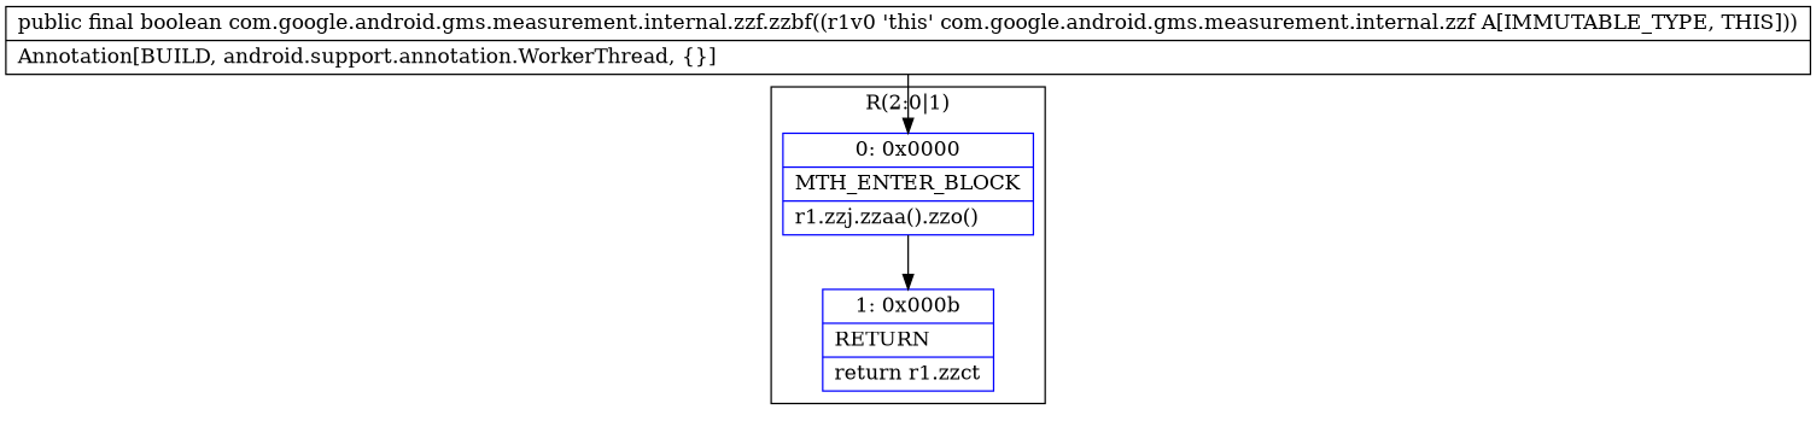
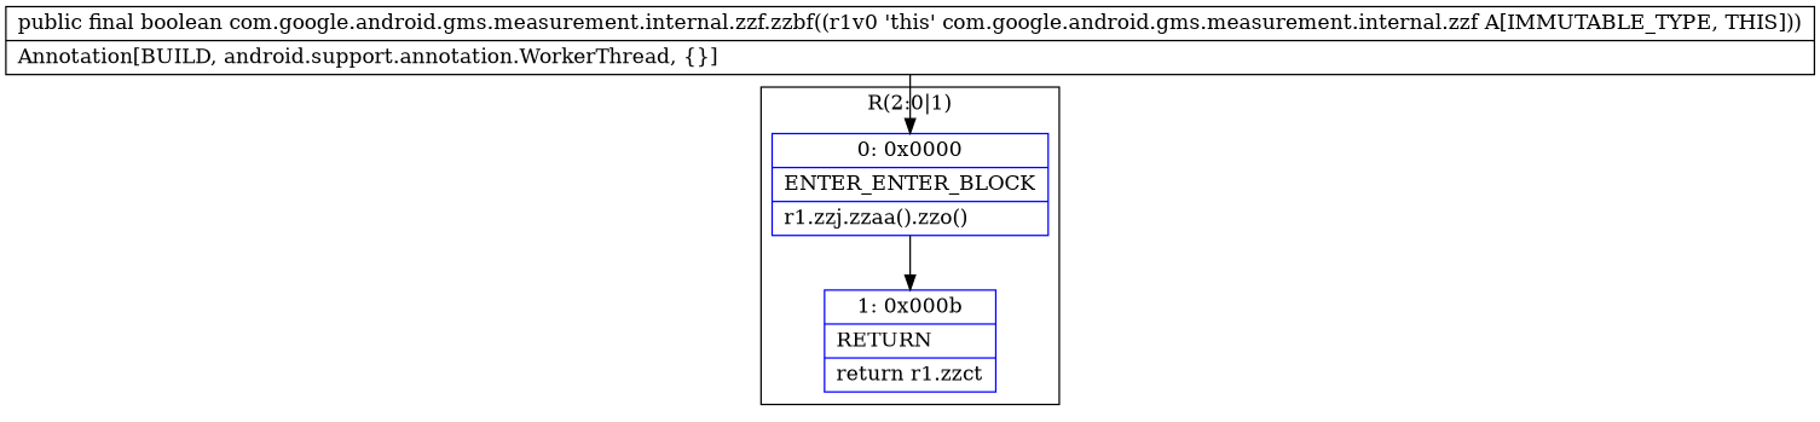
  digraph {
    node [color=blue shape=record]
-   n1 [label="{0\:\ 0x0000|MTH_ENTER_BLOCK\l|r1.zzj.zzaa().zzo()\l}"]
+   n1 [label="{0\:\ 0x0000|ENTER_ENTER_BLOCK\l|r1.zzj.zzaa().zzo()\l}"]
    n2 [label="{1\:\ 0x000b|RETURN\l|return r1.zzct\l}"]
    n3 [label="{public final boolean com.google.android.gms.measurement.internal.zzf.zzbf((r1v0 'this' com.google.android.gms.measurement.internal.zzf A[IMMUTABLE_TYPE, THIS]))  | Annotation[BUILD, android.support.annotation.WorkerThread, \{\}]\l}" color=""]
    subgraph cluster_1 {
      label="R(2:0|1)"
      n1
      n2
    }
    n1 -> n2
    n3 -> n1
  }
